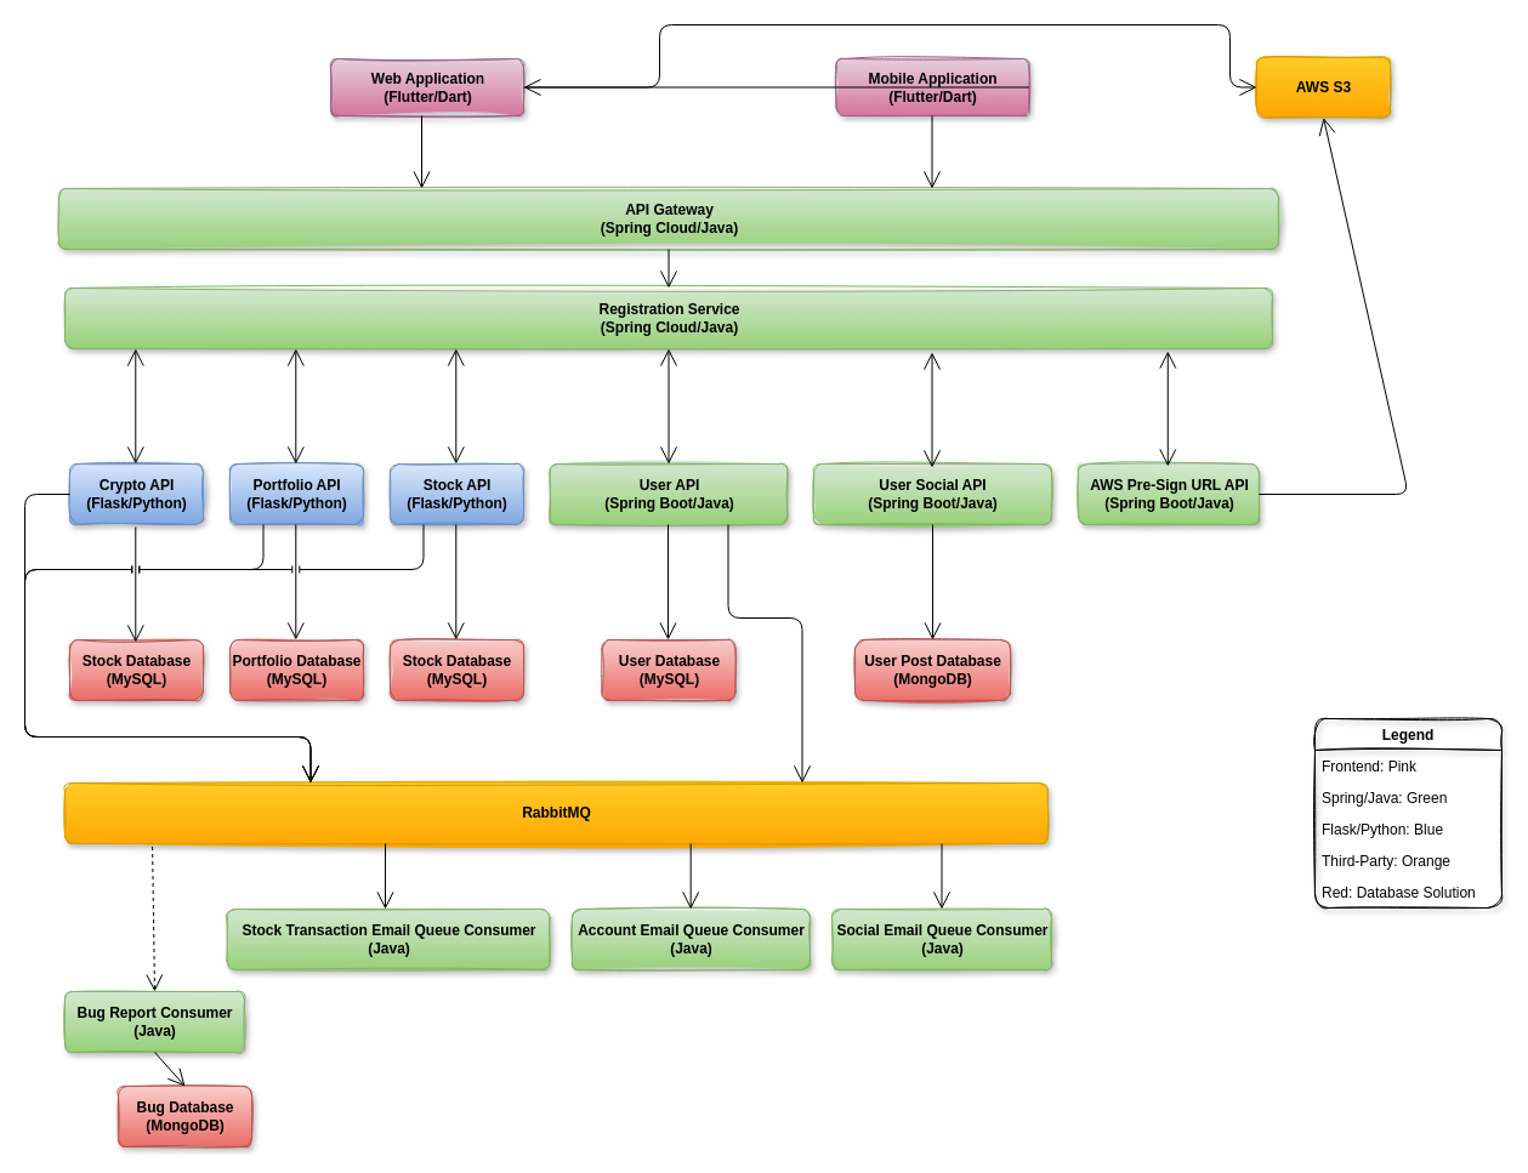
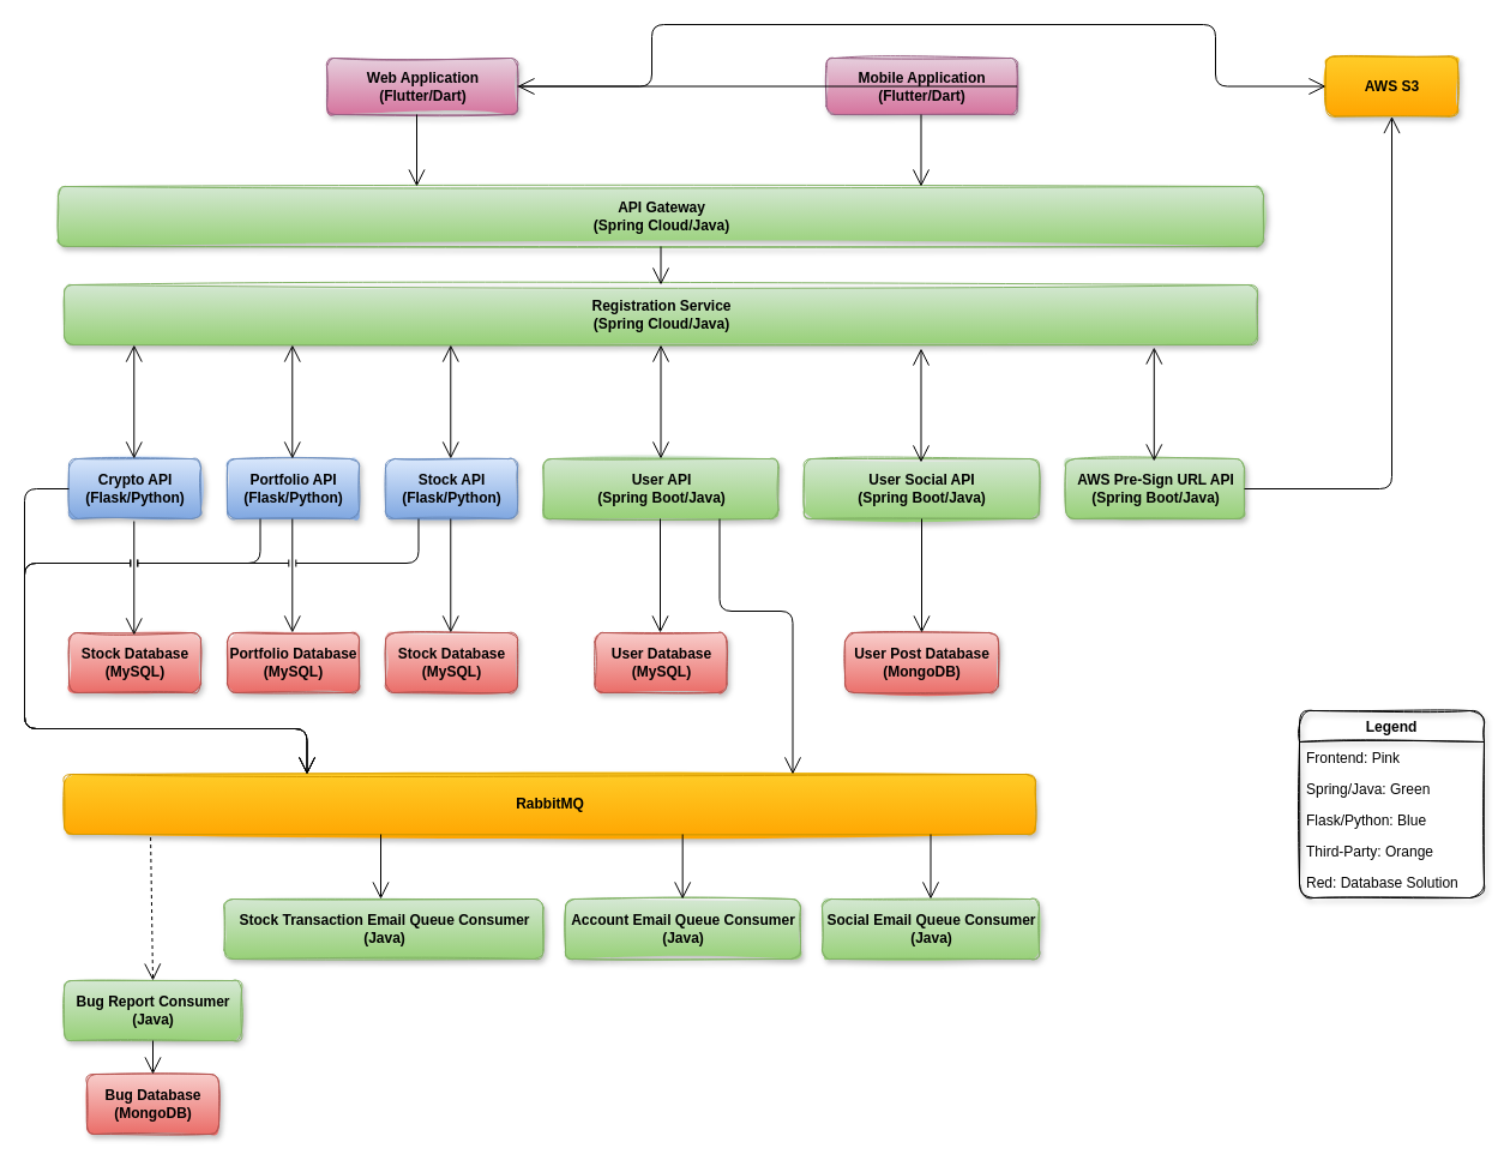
  <mxCell id="0" />
  <mxCell id="1" parent="0" />
  <mxCell id="2" value="&lt;b&gt;Mobile Application&lt;br&gt;(Flutter/Dart)&lt;/b&gt;" style="html=1;rounded=1;shadow=1;sketch=1;fillColor=#e6d0de;strokeColor=#996185;gradientColor=#d5739d;" parent="1" vertex="1"><mxGeometry x="688.5" y="48" width="159" height="47" as="geometry" /></mxCell>
  <mxCell id="3" value="&lt;b&gt;API Gateway&lt;br&gt;(Spring Cloud/Java)&lt;br&gt;&lt;/b&gt;" style="html=1;rounded=1;shadow=1;sketch=1;fillColor=#d5e8d4;strokeColor=#82b366;gradientColor=#97d077;" parent="1" vertex="1"><mxGeometry x="48" y="155" width="1005" height="50" as="geometry" /></mxCell>
  <mxCell id="4" value="&lt;b&gt;Registration Service&lt;br&gt;(Spring Cloud/Java)&lt;br&gt;&lt;/b&gt;" style="html=1;rounded=1;shadow=1;sketch=1;fillColor=#d5e8d4;strokeColor=#82b366;gradientColor=#97d077;" parent="1" vertex="1"><mxGeometry x="53" y="237" width="995" height="50" as="geometry" /></mxCell>
  <mxCell id="5" value="&lt;b&gt;User API&lt;br&gt;(Spring Boot/Java)&lt;br&gt;&lt;/b&gt;" style="html=1;rounded=1;shadow=1;sketch=1;fillColor=#d5e8d4;strokeColor=#82b366;gradientColor=#97d077;" parent="1" vertex="1"><mxGeometry x="452.5" y="382" width="196" height="50" as="geometry" /></mxCell>
  <mxCell id="6" value="&lt;b&gt;RabbitMQ&lt;/b&gt;" style="html=1;rounded=1;shadow=1;sketch=1;fillColor=#ffcd28;strokeColor=#d79b00;gradientColor=#ffa500;" parent="1" vertex="1"><mxGeometry x="53" y="645" width="810" height="50" as="geometry" /></mxCell>
  <mxCell id="7" value="&lt;b&gt;Account Email Queue Consumer&lt;br&gt;(Java)&lt;/b&gt;" style="html=1;rounded=1;shadow=1;sketch=1;fillColor=#d5e8d4;gradientColor=#97d077;strokeColor=#82b366;" parent="1" vertex="1"><mxGeometry x="471" y="749" width="196" height="50" as="geometry" /></mxCell>
  <mxCell id="8" value="&lt;b&gt;User Database&lt;br&gt;(MySQL)&lt;br&gt;&lt;/b&gt;" style="html=1;rounded=1;shadow=1;sketch=1;fillColor=#f8cecc;gradientColor=#ea6b66;strokeColor=#b85450;" parent="1" vertex="1"><mxGeometry x="495.5" y="527" width="110" height="50" as="geometry" /></mxCell>
  <mxCell id="9" value="&lt;b&gt;User Social API&lt;br&gt;(Spring Boot/Java)&lt;br&gt;&lt;/b&gt;" style="html=1;rounded=1;shadow=1;sketch=1;fillColor=#d5e8d4;strokeColor=#82b366;gradientColor=#97d077;" parent="1" vertex="1"><mxGeometry x="670" y="382" width="196" height="50" as="geometry" /></mxCell>
  <mxCell id="10" value="&lt;b&gt;Stock Transaction Email Queue Consumer&lt;br&gt;(Java)&lt;/b&gt;" style="html=1;rounded=1;shadow=1;sketch=1;fillColor=#d5e8d4;gradientColor=#97d077;strokeColor=#82b366;" parent="1" vertex="1"><mxGeometry x="186.5" y="749" width="266" height="50" as="geometry" /></mxCell>
  <mxCell id="11" value="&lt;b&gt;Social Email Queue Consumer&lt;br&gt;(Java)&lt;/b&gt;" style="html=1;rounded=1;shadow=1;sketch=1;fillColor=#d5e8d4;gradientColor=#97d077;strokeColor=#82b366;" parent="1" vertex="1"><mxGeometry x="685" y="749" width="181" height="50" as="geometry" /></mxCell>
  <mxCell id="12" value="" style="endArrow=open;endFill=1;endSize=12;html=1;rounded=0;exitX=0.5;exitY=1;exitDx=0;exitDy=0;" parent="1" source="3" target="4" edge="1"><mxGeometry width="160" relative="1" as="geometry"><mxPoint x="823" y="204" as="sourcePoint" /><mxPoint x="983" y="204" as="targetPoint" /></mxGeometry></mxCell>
  <mxCell id="13" value="" style="endArrow=open;endFill=1;endSize=12;html=1;rounded=0;exitX=0.5;exitY=1;exitDx=0;exitDy=0;entryX=0.5;entryY=0;entryDx=0;entryDy=0;startArrow=open;startFill=0;startSize=12;" parent="1" source="4" target="5" edge="1"><mxGeometry width="160" relative="1" as="geometry"><mxPoint x="302" y="419" as="sourcePoint" /><mxPoint x="462" y="419" as="targetPoint" /></mxGeometry></mxCell>
  <mxCell id="14" value="&lt;b&gt;User Post Database&lt;br&gt;(MongoDB)&lt;/b&gt;" style="html=1;rounded=1;shadow=1;sketch=1;fillColor=#f8cecc;gradientColor=#ea6b66;strokeColor=#b85450;" parent="1" vertex="1"><mxGeometry x="704" y="527" width="128" height="50" as="geometry" /></mxCell>
  <mxCell id="15" value="" style="endArrow=open;endFill=1;endSize=12;html=1;rounded=0;exitX=0.5;exitY=1;exitDx=0;exitDy=0;entryX=0.5;entryY=0;entryDx=0;entryDy=0;startArrow=open;startFill=0;startSize=12;" parent="1" edge="1"><mxGeometry width="160" relative="1" as="geometry"><mxPoint x="767.5" y="290" as="sourcePoint" /><mxPoint x="767.5" y="385" as="targetPoint" /></mxGeometry></mxCell>
  <mxCell id="16" value="" style="endArrow=open;endFill=1;endSize=12;html=1;rounded=0;exitX=0.5;exitY=1;exitDx=0;exitDy=0;entryX=0.5;entryY=0;entryDx=0;entryDy=0;" parent="1" source="9" target="14" edge="1"><mxGeometry width="160" relative="1" as="geometry"><mxPoint x="908" y="484" as="sourcePoint" /><mxPoint x="1068" y="484" as="targetPoint" /></mxGeometry></mxCell>
  <mxCell id="17" value="" style="endArrow=open;endFill=1;endSize=12;html=1;rounded=0;exitX=0.5;exitY=1;exitDx=0;exitDy=0;entryX=0.5;entryY=0;entryDx=0;entryDy=0;" parent="1" edge="1"><mxGeometry width="160" relative="1" as="geometry"><mxPoint x="550" y="432" as="sourcePoint" /><mxPoint x="550" y="527" as="targetPoint" /></mxGeometry></mxCell>
  <mxCell id="18" value="&lt;b&gt;AWS Pre-Sign URL API&lt;br&gt;(Spring Boot/Java)&lt;br&gt;&lt;/b&gt;" style="html=1;rounded=1;shadow=1;sketch=1;fillColor=#d5e8d4;gradientColor=#97d077;strokeColor=#82b366;" parent="1" vertex="1"><mxGeometry x="888" y="382" width="149" height="50" as="geometry" /></mxCell>
  <mxCell id="19" value="&lt;b&gt;Stock API&lt;br&gt;(Flask/Python)&lt;br&gt;&lt;/b&gt;" style="html=1;rounded=1;shadow=1;sketch=1;fillColor=#dae8fc;gradientColor=#7ea6e0;strokeColor=#6c8ebf;" parent="1" vertex="1"><mxGeometry x="321" y="382" width="110" height="50" as="geometry" /></mxCell>
  <mxCell id="20" value="&lt;b&gt;Stock Database&lt;br&gt;(MySQL)&lt;/b&gt;" style="html=1;rounded=1;shadow=1;sketch=1;fillColor=#f8cecc;gradientColor=#ea6b66;strokeColor=#b85450;" parent="1" vertex="1"><mxGeometry x="321" y="527" width="110" height="50" as="geometry" /></mxCell>
  <mxCell id="21" value="" style="endArrow=open;endFill=1;endSize=12;html=1;rounded=0;exitX=0.5;exitY=1;exitDx=0;exitDy=0;entryX=0.5;entryY=0;entryDx=0;entryDy=0;startArrow=open;startFill=0;startSize=12;" parent="1" edge="1"><mxGeometry width="160" relative="1" as="geometry"><mxPoint x="961.79" y="289" as="sourcePoint" /><mxPoint x="961.79" y="384" as="targetPoint" /></mxGeometry></mxCell>
  <mxCell id="22" value="" style="endArrow=open;endFill=1;endSize=12;html=1;rounded=0;exitX=0.5;exitY=1;exitDx=0;exitDy=0;entryX=0.5;entryY=0;entryDx=0;entryDy=0;fontStyle=1" parent="1" edge="1"><mxGeometry width="160" relative="1" as="geometry"><mxPoint x="375.29" y="432" as="sourcePoint" /><mxPoint x="375.29" y="527" as="targetPoint" /></mxGeometry></mxCell>
  <mxCell id="23" value="&lt;b&gt;Portfolio API&lt;br&gt;(Flask/Python)&lt;br&gt;&lt;/b&gt;" style="html=1;rounded=1;shadow=1;sketch=1;fillColor=#dae8fc;gradientColor=#7ea6e0;strokeColor=#6c8ebf;" parent="1" vertex="1"><mxGeometry x="189" y="382" width="110" height="50" as="geometry" /></mxCell>
  <mxCell id="24" value="&lt;b&gt;Portfolio Database&lt;br&gt;(MySQL)&lt;br&gt;&lt;/b&gt;" style="html=1;rounded=1;shadow=1;sketch=1;fillColor=#f8cecc;gradientColor=#ea6b66;strokeColor=#b85450;" parent="1" vertex="1"><mxGeometry x="189" y="527" width="110" height="50" as="geometry" /></mxCell>
  <mxCell id="25" value="" style="endArrow=open;endFill=1;endSize=12;html=1;rounded=0;exitX=0.5;exitY=1;exitDx=0;exitDy=0;entryX=0.5;entryY=0;entryDx=0;entryDy=0;" parent="1" edge="1"><mxGeometry width="160" relative="1" as="geometry"><mxPoint x="243.29" y="432" as="sourcePoint" /><mxPoint x="243.29" y="527" as="targetPoint" /></mxGeometry></mxCell>
  <mxCell id="26" value="" style="endArrow=open;endFill=1;endSize=12;html=1;rounded=0;exitX=0.5;exitY=1;exitDx=0;exitDy=0;entryX=0.5;entryY=0;entryDx=0;entryDy=0;startArrow=open;startFill=0;startSize=12;" parent="1" edge="1"><mxGeometry width="160" relative="1" as="geometry"><mxPoint x="375.29" y="287" as="sourcePoint" /><mxPoint x="375.29" y="382" as="targetPoint" /></mxGeometry></mxCell>
  <mxCell id="27" value="" style="endArrow=open;endFill=1;endSize=12;html=1;rounded=0;exitX=0.5;exitY=1;exitDx=0;exitDy=0;entryX=0.5;entryY=0;entryDx=0;entryDy=0;startArrow=open;startFill=0;startSize=12;" parent="1" edge="1"><mxGeometry width="160" relative="1" as="geometry"><mxPoint x="243.29" y="287" as="sourcePoint" /><mxPoint x="243.29" y="382" as="targetPoint" /></mxGeometry></mxCell>
- <mxCell id="28" value="&lt;b&gt;AWS S3&lt;/b&gt;" style="html=1;rounded=1;shadow=1;sketch=1;fillColor=#ffcd28;gradientColor=#ffa500;strokeColor=#d79b00;" parent="1" vertex="1"><mxGeometry x="1035" y="46.5" width="110" height="50" as="geometry" /></mxCell>
+ <mxCell id="28" value="&lt;b&gt;AWS S3&lt;/b&gt;" style="html=1;rounded=1;shadow=1;sketch=1;fillColor=#ffcd28;gradientColor=#ffa500;strokeColor=#d79b00;" parent="1" vertex="1"><mxGeometry x="1105" y="46.5" width="110" height="50" as="geometry" /></mxCell>
  <mxCell id="29" value="" style="endArrow=open;endFill=1;endSize=12;html=1;rounded=1;exitX=1;exitY=0.5;exitDx=0;exitDy=0;entryX=0.5;entryY=1;entryDx=0;entryDy=0;" parent="1" source="18" target="28" edge="1"><mxGeometry width="160" relative="1" as="geometry"><mxPoint x="1081" y="411" as="sourcePoint" /><mxPoint x="1241" y="411" as="targetPoint" /><Array as="points"><mxPoint x="1160" y="407" /></Array></mxGeometry></mxCell>
  <mxCell id="30" value="&lt;b&gt;Crypto API&lt;br&gt;(Flask/Python)&lt;/b&gt;" style="html=1;rounded=1;shadow=1;sketch=1;fillColor=#dae8fc;gradientColor=#7ea6e0;strokeColor=#6c8ebf;" parent="1" vertex="1"><mxGeometry x="57" y="382" width="110" height="50" as="geometry" /></mxCell>
  <mxCell id="31" value="&lt;b&gt;Stock Database&lt;br&gt;(MySQL)&lt;/b&gt;" style="html=1;rounded=1;shadow=1;sketch=1;fillColor=#f8cecc;gradientColor=#ea6b66;strokeColor=#b85450;" parent="1" vertex="1"><mxGeometry x="57" y="527" width="110" height="50" as="geometry" /></mxCell>
  <mxCell id="32" value="" style="endArrow=open;endFill=1;endSize=12;html=1;rounded=0;exitX=0.5;exitY=1;exitDx=0;exitDy=0;entryX=0.5;entryY=0;entryDx=0;entryDy=0;" parent="1" edge="1"><mxGeometry width="160" relative="1" as="geometry"><mxPoint x="111.29" y="434" as="sourcePoint" /><mxPoint x="111.29" y="529" as="targetPoint" /></mxGeometry></mxCell>
  <mxCell id="33" value="" style="endArrow=open;endFill=1;endSize=12;html=1;rounded=0;exitX=0.5;exitY=1;exitDx=0;exitDy=0;entryX=0.5;entryY=0;entryDx=0;entryDy=0;startArrow=open;startFill=0;startSize=12;" parent="1" edge="1"><mxGeometry width="160" relative="1" as="geometry"><mxPoint x="111.29" y="287" as="sourcePoint" /><mxPoint x="111.29" y="382" as="targetPoint" /></mxGeometry></mxCell>
  <mxCell id="34" value="" style="endArrow=open;endFill=1;endSize=12;html=1;rounded=1;entryX=0.5;entryY=0;entryDx=0;entryDy=0;exitX=0.892;exitY=1;exitDx=0;exitDy=0;exitPerimeter=0;" parent="1" source="6" target="11" edge="1"><mxGeometry width="160" relative="1" as="geometry"><mxPoint x="776" y="699" as="sourcePoint" /><mxPoint x="1075" y="793" as="targetPoint" /></mxGeometry></mxCell>
  <mxCell id="35" value="" style="endArrow=open;endFill=1;endSize=12;html=1;rounded=1;entryX=0.5;entryY=0;entryDx=0;entryDy=0;exitX=0.892;exitY=1;exitDx=0;exitDy=0;exitPerimeter=0;" parent="1" edge="1"><mxGeometry width="160" relative="1" as="geometry"><mxPoint x="568.68" y="695" as="sourcePoint" /><mxPoint x="568.66" y="749" as="targetPoint" /></mxGeometry></mxCell>
  <mxCell id="36" value="" style="endArrow=open;endFill=1;endSize=12;html=1;rounded=1;entryX=0.5;entryY=0;entryDx=0;entryDy=0;exitX=0.892;exitY=1;exitDx=0;exitDy=0;exitPerimeter=0;" parent="1" edge="1"><mxGeometry width="160" relative="1" as="geometry"><mxPoint x="317.02" y="695" as="sourcePoint" /><mxPoint x="317" y="749" as="targetPoint" /></mxGeometry></mxCell>
  <mxCell id="37" value="&lt;b&gt;Bug Report Consumer&lt;br&gt;(Java)&lt;br&gt;&lt;/b&gt;" style="html=1;rounded=1;shadow=1;sketch=1;fillColor=#d5e8d4;gradientColor=#97d077;strokeColor=#82b366;" parent="1" vertex="1"><mxGeometry x="53" y="817" width="148" height="50" as="geometry" /></mxCell>
  <mxCell id="38" value="" style="endArrow=open;endFill=1;endSize=12;html=1;rounded=1;exitX=0.089;exitY=1.051;exitDx=0;exitDy=0;exitPerimeter=0;entryX=0.5;entryY=0;entryDx=0;entryDy=0;dashed=1;" parent="1" source="6" target="37" edge="1"><mxGeometry width="160" relative="1" as="geometry"><mxPoint x="231" y="837" as="sourcePoint" /><mxPoint x="391" y="837" as="targetPoint" /></mxGeometry></mxCell>
- <mxCell id="39" value="&lt;b&gt;Bug Database&lt;br&gt;(MongoDB)&lt;br&gt;&lt;/b&gt;" style="html=1;rounded=1;shadow=1;sketch=1;fillColor=#f8cecc;gradientColor=#ea6b66;strokeColor=#b85450;" parent="1" vertex="1"><mxGeometry x="97" y="895" width="110" height="50" as="geometry" /></mxCell>
+ <mxCell id="39" value="&lt;b&gt;Bug Database&lt;br&gt;(MongoDB)&lt;br&gt;&lt;/b&gt;" style="html=1;rounded=1;shadow=1;sketch=1;fillColor=#f8cecc;gradientColor=#ea6b66;strokeColor=#b85450;" parent="1" vertex="1"><mxGeometry x="72" y="895" width="110" height="50" as="geometry" /></mxCell>
  <mxCell id="40" value="" style="endArrow=open;endFill=1;endSize=12;html=1;rounded=1;exitX=0.5;exitY=1;exitDx=0;exitDy=0;entryX=0.5;entryY=0;entryDx=0;entryDy=0;" parent="1" source="37" target="39" edge="1"><mxGeometry width="160" relative="1" as="geometry"><mxPoint x="322" y="950" as="sourcePoint" /><mxPoint x="482" y="950" as="targetPoint" /></mxGeometry></mxCell>
  <mxCell id="41" value="" style="endArrow=open;endFill=1;endSize=12;html=1;rounded=1;exitX=0.75;exitY=1;exitDx=0;exitDy=0;entryX=0.75;entryY=0;entryDx=0;entryDy=0;edgeStyle=orthogonalEdgeStyle;" parent="1" source="5" target="6" edge="1"><mxGeometry width="160" relative="1" as="geometry"><mxPoint x="869" y="563" as="sourcePoint" /><mxPoint x="1029" y="563" as="targetPoint" /><Array as="points"><mxPoint x="600" y="509" /><mxPoint x="661" y="509" /></Array></mxGeometry></mxCell>
  <mxCell id="42" value="" style="endArrow=open;endFill=1;endSize=12;html=1;rounded=1;entryX=0.25;entryY=0;entryDx=0;entryDy=0;exitX=0;exitY=0.5;exitDx=0;exitDy=0;edgeStyle=orthogonalEdgeStyle;" parent="1" source="30" target="6" edge="1"><mxGeometry width="160" relative="1" as="geometry"><mxPoint x="-30" y="616" as="sourcePoint" /><mxPoint x="130" y="616" as="targetPoint" /><Array as="points"><mxPoint x="20" y="407" /><mxPoint x="20" y="607" /><mxPoint x="256" y="607" /></Array></mxGeometry></mxCell>
  <mxCell id="43" value="" style="endArrow=open;endFill=1;endSize=12;html=1;rounded=1;entryX=0.25;entryY=0;entryDx=0;entryDy=0;exitX=0.25;exitY=1;exitDx=0;exitDy=0;edgeStyle=orthogonalEdgeStyle;jumpStyle=line;" parent="1" source="23" target="6" edge="1"><mxGeometry width="160" relative="1" as="geometry"><mxPoint x="-80" y="621" as="sourcePoint" /><mxPoint x="80" y="621" as="targetPoint" /><Array as="points"><mxPoint x="217" y="469" /><mxPoint x="20" y="469" /><mxPoint x="20" y="607" /><mxPoint x="256" y="607" /></Array></mxGeometry></mxCell>
  <mxCell id="44" value="" style="endArrow=open;endFill=1;endSize=12;html=1;rounded=1;jumpStyle=line;exitX=0.25;exitY=1;exitDx=0;exitDy=0;entryX=0.25;entryY=0;entryDx=0;entryDy=0;edgeStyle=orthogonalEdgeStyle;" parent="1" source="19" target="6" edge="1"><mxGeometry width="160" relative="1" as="geometry"><mxPoint x="281" y="497" as="sourcePoint" /><mxPoint x="441" y="497" as="targetPoint" /><Array as="points"><mxPoint x="349" y="469" /><mxPoint x="20" y="469" /><mxPoint x="20" y="607" /><mxPoint x="256" y="607" /></Array></mxGeometry></mxCell>
  <mxCell id="45" value="&lt;b&gt;Web Application&lt;br&gt;(Flutter/Dart)&lt;/b&gt;" style="html=1;rounded=1;shadow=1;sketch=1;fillColor=#e6d0de;strokeColor=#996185;gradientColor=#d5739d;" parent="1" vertex="1"><mxGeometry x="272" y="48" width="159" height="47" as="geometry" /></mxCell>
  <mxCell id="46" value="" style="endArrow=open;endFill=1;endSize=12;html=1;rounded=0;exitX=0.5;exitY=1;exitDx=0;exitDy=0;entryX=0.5;entryY=0;entryDx=0;entryDy=0;" parent="1" edge="1"><mxGeometry width="160" relative="1" as="geometry"><mxPoint x="347" y="95" as="sourcePoint" /><mxPoint x="347" y="155" as="targetPoint" /></mxGeometry></mxCell>
  <mxCell id="47" value="" style="endArrow=open;endFill=1;endSize=12;html=1;rounded=0;exitX=0.5;exitY=1;exitDx=0;exitDy=0;entryX=0.5;entryY=0;entryDx=0;entryDy=0;" parent="1" edge="1"><mxGeometry width="160" relative="1" as="geometry"><mxPoint x="767.5" y="95" as="sourcePoint" /><mxPoint x="767.5" y="155" as="targetPoint" /></mxGeometry></mxCell>
  <mxCell id="48" value="" style="endArrow=open;endFill=1;endSize=12;html=1;rounded=1;exitX=1;exitY=0.5;exitDx=0;exitDy=0;entryX=0;entryY=0.5;entryDx=0;entryDy=0;edgeStyle=orthogonalEdgeStyle;" parent="1" source="45" target="28" edge="1"><mxGeometry width="160" relative="1" as="geometry"><mxPoint x="547" y="57" as="sourcePoint" /><mxPoint x="547" y="117" as="targetPoint" /><Array as="points"><mxPoint x="543" y="72" /><mxPoint x="543" y="20" /><mxPoint x="1013" y="20" /><mxPoint x="1013" y="72" /></Array></mxGeometry></mxCell>
  <mxCell id="49" value="" style="endArrow=open;endFill=1;endSize=12;html=1;rounded=1;jumpStyle=line;exitX=1;exitY=0.5;exitDx=0;exitDy=0;" parent="1" source="2" target="45" edge="1"><mxGeometry width="160" relative="1" as="geometry"><mxPoint x="820" y="-47" as="sourcePoint" /><mxPoint x="980" y="-47" as="targetPoint" /></mxGeometry></mxCell>
  <mxCell id="50" value="Legend" style="swimlane;fontStyle=1;childLayout=stackLayout;horizontal=1;startSize=26;fillColor=none;horizontalStack=0;resizeParent=1;resizeParentMax=0;resizeLast=0;collapsible=1;marginBottom=0;rounded=1;shadow=1;sketch=1;" parent="1" vertex="1"><mxGeometry x="1083" y="592" width="154" height="156" as="geometry" /></mxCell>
  <mxCell id="51" value="Frontend: Pink" style="text;strokeColor=none;fillColor=none;align=left;verticalAlign=top;spacingLeft=4;spacingRight=4;overflow=hidden;rotatable=0;points=[[0,0.5],[1,0.5]];portConstraint=eastwest;rounded=1;shadow=1;sketch=1;" parent="50" vertex="1"><mxGeometry y="26" width="154" height="26" as="geometry" /></mxCell>
  <mxCell id="52" value="Spring/Java: Green" style="text;strokeColor=none;fillColor=none;align=left;verticalAlign=top;spacingLeft=4;spacingRight=4;overflow=hidden;rotatable=0;points=[[0,0.5],[1,0.5]];portConstraint=eastwest;rounded=1;shadow=1;sketch=1;" parent="50" vertex="1"><mxGeometry y="52" width="154" height="26" as="geometry" /></mxCell>
  <mxCell id="53" value="Flask/Python: Blue" style="text;strokeColor=none;fillColor=none;align=left;verticalAlign=top;spacingLeft=4;spacingRight=4;overflow=hidden;rotatable=0;points=[[0,0.5],[1,0.5]];portConstraint=eastwest;rounded=1;shadow=1;sketch=1;" parent="50" vertex="1"><mxGeometry y="78" width="154" height="26" as="geometry" /></mxCell>
  <mxCell id="54" value="Third-Party: Orange" style="text;strokeColor=none;fillColor=none;align=left;verticalAlign=top;spacingLeft=4;spacingRight=4;overflow=hidden;rotatable=0;points=[[0,0.5],[1,0.5]];portConstraint=eastwest;rounded=1;shadow=1;sketch=1;" parent="50" vertex="1"><mxGeometry y="104" width="154" height="26" as="geometry" /></mxCell>
  <mxCell id="55" value="Red: Database Solution" style="text;strokeColor=none;fillColor=none;align=left;verticalAlign=top;spacingLeft=4;spacingRight=4;overflow=hidden;rotatable=0;points=[[0,0.5],[1,0.5]];portConstraint=eastwest;rounded=1;shadow=1;sketch=1;" parent="50" vertex="1"><mxGeometry y="130" width="154" height="26" as="geometry" /></mxCell>
